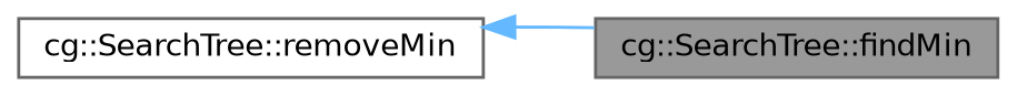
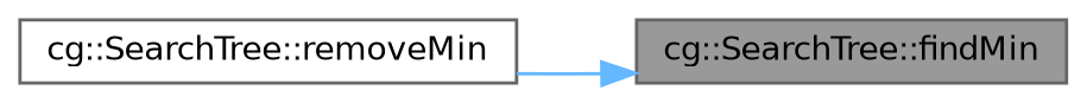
  digraph {
    rankdir=RL
    node [fontname=Helvetica fontsize=10 shape=box style=filled]
    n1 [color=gray40 fillcolor=grey60 fontcolor=black height=0.2 label="cg::SearchTree::findMin" width=0.4]
    n2 [color=grey40 fillcolor=white height=0.2 label="cg::SearchTree::removeMin" width=0.4]
-   n2 -> n1 [color=steelblue1 dir=back fontname=Helvetica fontsize=10 labelfontname=Helvetica labelfontsize=10 style=solid]
+   n1 -> n2 [color=steelblue1 dir=back fontname=Helvetica fontsize=10 labelfontname=Helvetica labelfontsize=10 style=solid]
  }
